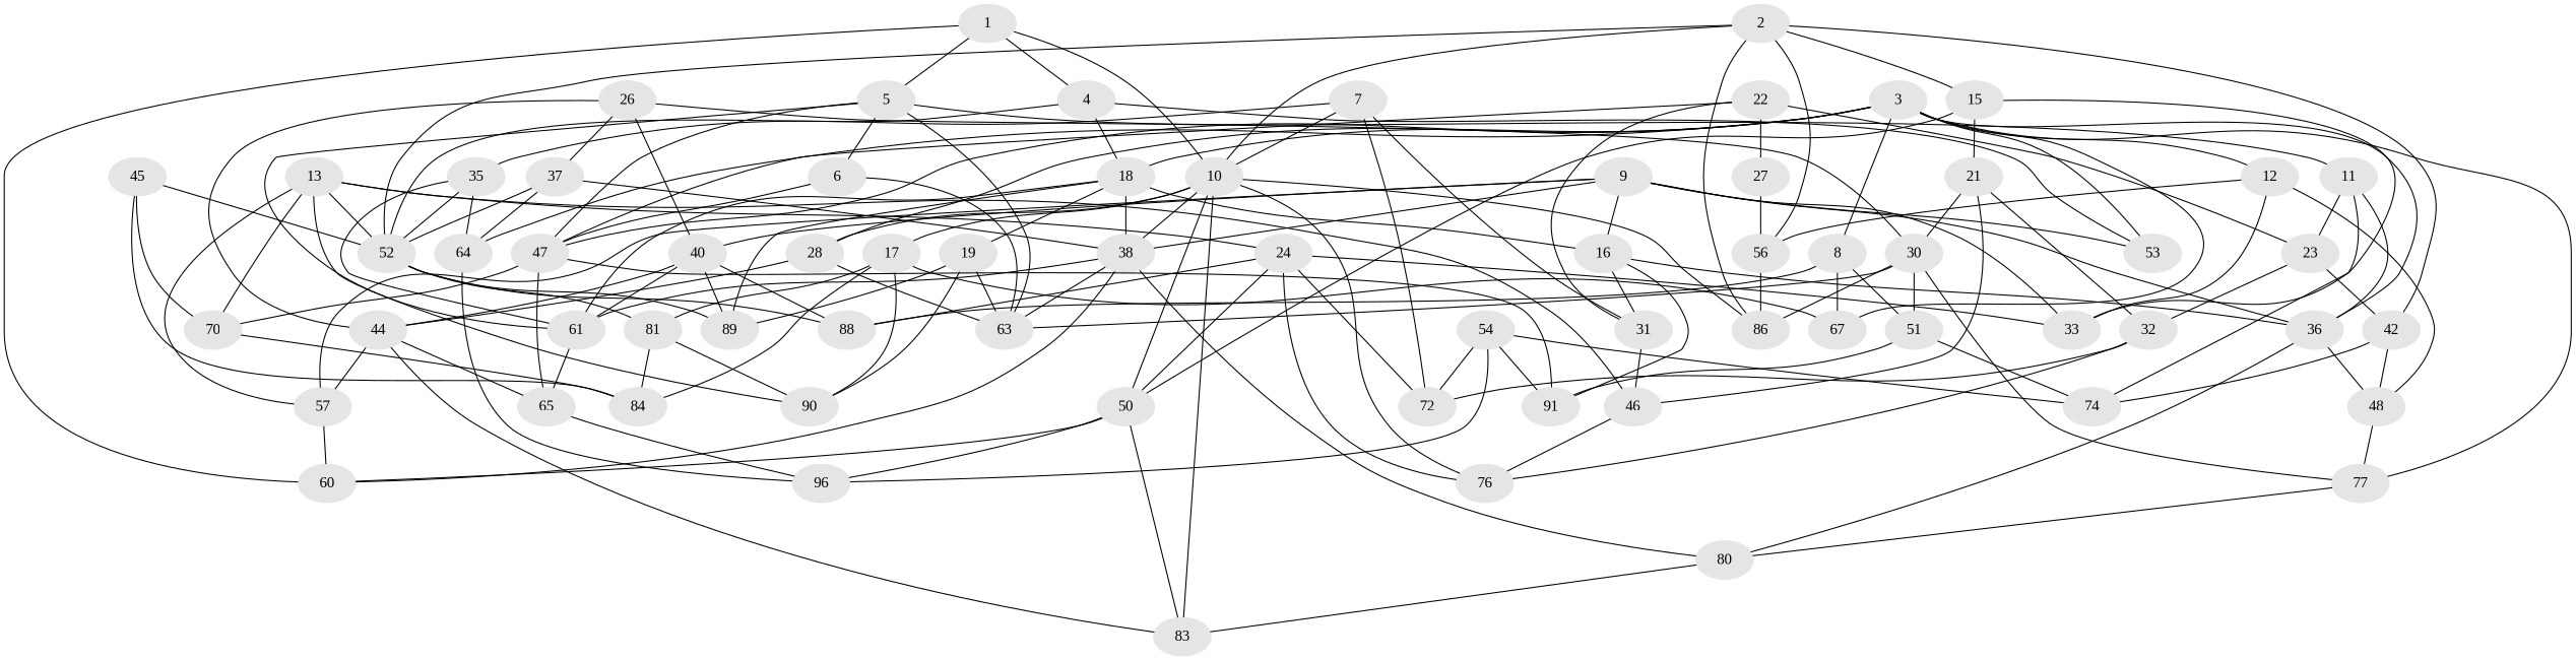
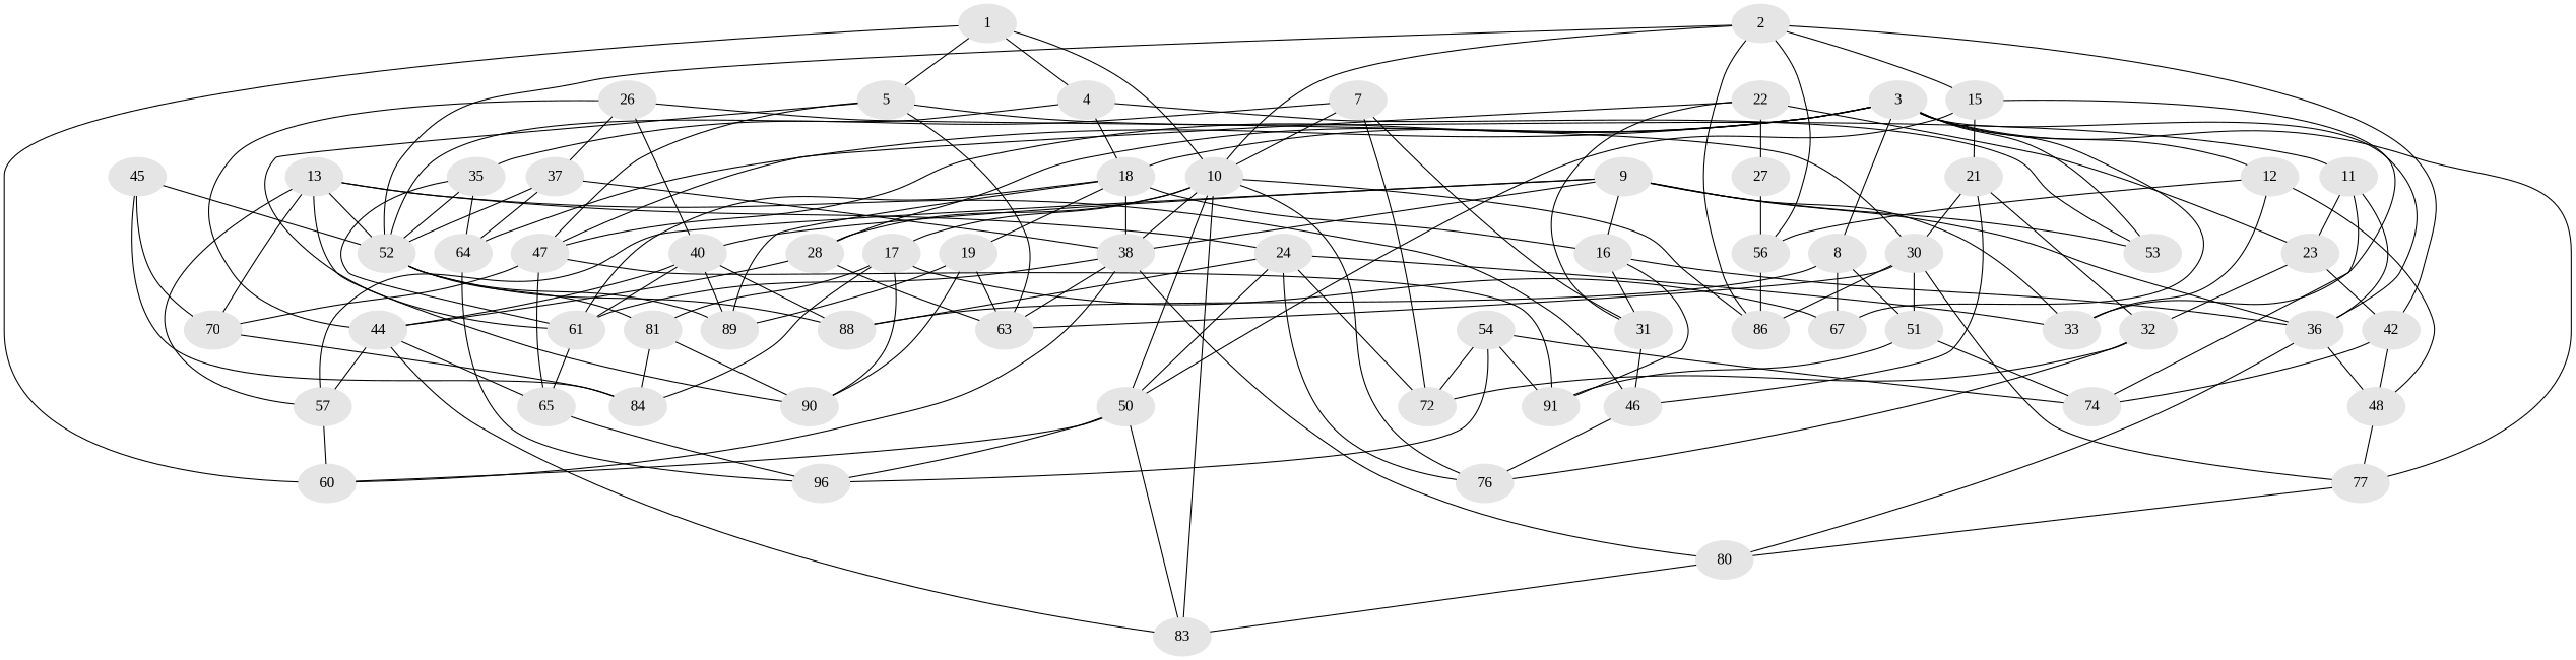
  graph {
    fontname="Liberation Serif"
    node [color=gray90 fontname="Liberation Serif" style=filled]
    edge [fontname="Liberation Serif"]
    1
    4
    5 [super="+66"]
    10 [super="+14"]
    60
    52 [super="+92+94+89"]
    18 [super="+29+75"]
    53
    47 [super="+98+71"]
-   6
    11
    61 [super="+85"]
    63 [super="+73"]
    86
    28
    38 [super="+43+39"]
    17 [super="+95"]
    50 [super="+97"]
    76
    83
    2 [super="+34"]
    15
    42
    56
    33
    21
    74
    48
    88
    81
    n31 [label=89]
    3 [super="+49+25+20"]
    8
    12
    36 [super="+58"]
    64
    67
    77
    51
    16
    19
    44 [super="+93"]
    80
    70
    91
    65
    96
    23
    7
    31
    35
    72
    46
    9 [super="+41"]
    40 [super="+78"]
    57
    90
    84
    32
    13 [super="+68"]
    24 [super="+59"]
    30 [super="+55"]
    27
    22
    26
    37
    45
    54
    1 -- 4
    1 -- 5
    1 -- 10
    1 -- 60
    4 -- 52
    4 -- 18
    4 -- 53
    5 -- 47
-   5 -- 6
    5 -- 11
    5 -- 61
    5 -- 63
    10 -- 86
    10 -- 28
    10 -- 38
    10 -- 17
    10 -- 50
    10 -- 76
    10 -- 83
    52 -- 88
    52 -- 81
    52 -- n31
    18 -- 61
    18 -- 38
    18 -- n31
    18 -- 16 [weight=2]
    18 -- 19
    47 -- 70
    47 -- 91
    47 -- 65
-   6 -- 47 [weight=2]
-   6 -- 63
    11 -- 74
    11 -- 36
    11 -- 23
    61 -- 65
    28 -- 63
    28 -- 44
    38 -- 60
    38 -- 61
    38 -- 63
    38 -- 80
    17 -- 81
    17 -- 67 [weight=2]
    17 -- 90
    17 -- 84
    50 -- 60
    50 -- 83
    50 -- 96
    2 -- 10
    2 -- 52
    2 -- 86
    2 -- 15
    2 -- 42
    2 -- 56
    15 -- 50
    15 -- 33
    15 -- 21
    42 -- 74
    42 -- 48
    56 -- 86
    21 -- 46
    21 -- 32
    21 -- 30
    48 -- 77
    81 -- 90
    81 -- 84
    3 -- 18
    3 -- 53
    3 -- 47
    3 -- 28
    3 -- 8
    3 -- 12
    3 -- 36
    3 -- 64
    3 -- 67
    3 -- 77
    8 -- 88
    8 -- 67
    8 -- 51
    12 -- 56
    12 -- 33
    12 -- 48
    36 -- 48
    36 -- 80
    64 -- 96
    77 -- 80
    51 -- 74
    51 -- 91
    16 -- 36
    16 -- 91
    16 -- 31
    19 -- 63
    19 -- n31
    19 -- 90
    44 -- 83
    44 -- 65
    44 -- 57
    80 -- 83
    70 -- 84
    65 -- 96
    23 -- 42
    23 -- 32
    7 -- 10
    7 -- 31
    7 -- 35
    7 -- 72
    31 -- 46
    35 -- 52
    35 -- 61
    35 -- 64
    46 -- 76
    9 -- 53 [weight=2]
    9 -- 38
    9 -- 33
    9 -- 36
    9 -- 16
    9 -- 40
    9 -- 57
    40 -- 61
    40 -- 88
    40 -- n31
    40 -- 44
    57 -- 60
    32 -- 76
    32 -- 72
    13 -- 52
    13 -- 70
    13 -- 46
    13 -- 57
    13 -- 90
    13 -- 24
    24 -- 50
    24 -- 76
    24 -- 33
    24 -- 88
    24 -- 72
    30 -- 63
    30 -- 86
    30 -- 77
    30 -- 51
    27 -- 56
    22 -- 47
    22 -- 23
    22 -- 31
    22 -- 27
    26 -- 44
    26 -- 40
    26 -- 30
    26 -- 37
    37 -- 52
    37 -- 38
    37 -- 64
    45 -- 52 [weight=2]
    45 -- 70
    45 -- 84
    54 -- 74
    54 -- 91
    54 -- 96
    54 -- 72
  }
